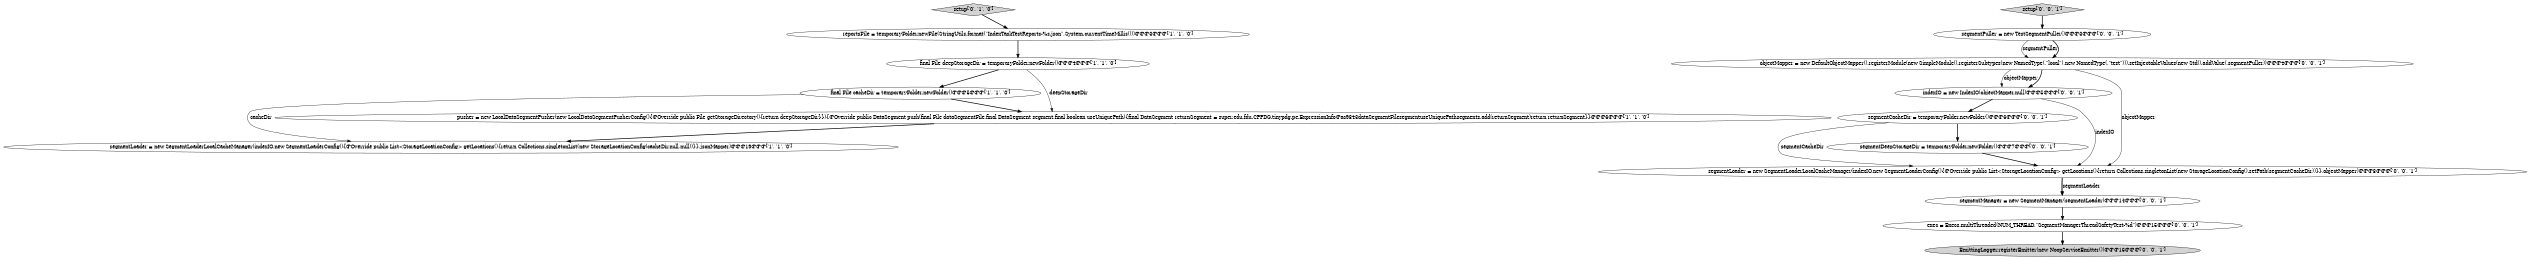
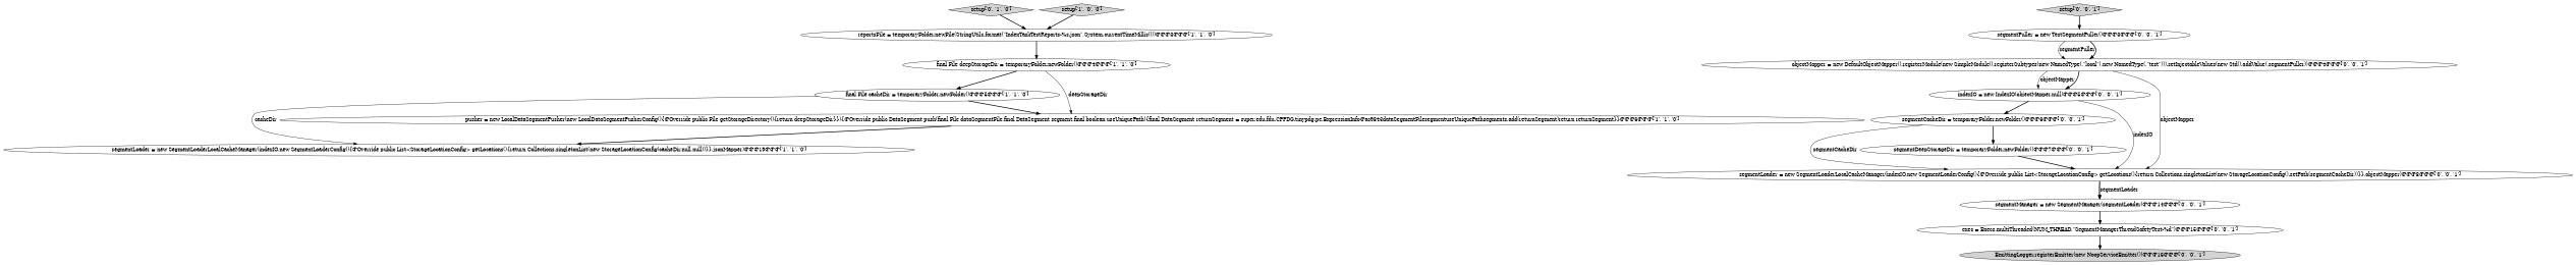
  digraph {
    node [fillcolor=white shape=ellipse style=filled]
    edge [style=bold]
    n1 [label="final File cacheDir = temporaryFolder.newFolder()@@@5@@@['1', '1', '0']"]
    n2 [label="pusher = new LocalDataSegmentPusher(new LocalDataSegmentPusherConfig(){@Override public File getStorageDirectory(){return deepStorageDir}}){@Override public DataSegment push(final File dataSegmentFile,final DataSegment segment,final boolean useUniquePath){final DataSegment returnSegment = super.edu.fdu.CPPDG.tinypdg.pe.ExpressionInfo@ac9843dataSegmentFilesegmentuseUniquePathsegments.add(returnSegment)return returnSegment}}@@@6@@@['1', '1', '0']"]
    n3 [label="segmentLoader = new SegmentLoaderLocalCacheManager(indexIO,new SegmentLoaderConfig(){@Override public List<StorageLocationConfig> getLocations(){return Collections.singletonList(new StorageLocationConfig(cacheDir,null,null))}},jsonMapper)@@@19@@@['1', '1', '0']"]
    n4 [label="indexIO = new IndexIO(objectMapper,null)@@@5@@@['0', '0', '1']"]
    n5 [label="segmentCacheDir = temporaryFolder.newFolder()@@@6@@@['0', '0', '1']"]
    n6 [label="segmentLoader = new SegmentLoaderLocalCacheManager(indexIO,new SegmentLoaderConfig(){@Override public List<StorageLocationConfig> getLocations(){return Collections.singletonList(new StorageLocationConfig().setPath(segmentCacheDir))}},objectMapper)@@@8@@@['0', '0', '1']"]
    n7 [label="segmentDeepStorageDir = temporaryFolder.newFolder()@@@7@@@['0', '0', '1']"]
    n8 [label="segmentManager = new SegmentManager(segmentLoader)@@@14@@@['0', '0', '1']"]
    n9 [fillcolor=lightgray label="setup['0', '1', '0']" shape=diamond]
    n10 [label="reportsFile = temporaryFolder.newFile(StringUtils.format(\"IndexTaskTestReports-%s.json\",System.currentTimeMillis()))@@@3@@@['1', '1', '0']"]
    n11 [label="final File deepStorageDir = temporaryFolder.newFolder()@@@4@@@['1', '1', '0']"]
    n12 [label="objectMapper = new DefaultObjectMapper().registerModule(new SimpleModule().registerSubtypes(new NamedType(,\"local\"),new NamedType(,\"test\"))).setInjectableValues(new Std().addValue(,segmentPuller))@@@4@@@['0', '0', '1']"]
    n13 [fillcolor=lightgray label="setup['0', '0', '1']" shape=diamond]
    n14 [label="segmentPuller = new TestSegmentPuller()@@@3@@@['0', '0', '1']"]
    n15 [label="exec = Execs.multiThreaded(NUM_THREAD,\"SegmentManagerThreadSafetyTest-%d\")@@@15@@@['0', '0', '1']"]
    n16 [fillcolor=lightgray label="EmittingLogger.registerEmitter(new NoopServiceEmitter())@@@16@@@['0', '0', '1']"]
+   n17 [fillcolor=lightgray label="setup['1', '0', '0']" shape=diamond]
    n1 -> n2
    n1 -> n3 [label=cacheDir style=solid]
    n2 -> n3
    n4 -> n5
    n4 -> n6 [label=indexIO style=solid]
    n5 -> n6 [label=segmentCacheDir style=solid]
    n5 -> n7
    n6 -> n8
    n6 -> n8 [label=segmentLoader style=solid]
    n7 -> n6
    n8 -> n15
    n9 -> n10
    n10 -> n11
    n11 -> n1
    n11 -> n2 [label=deepStorageDir style=solid]
    n12 -> n4 [label=objectMapper style=solid]
    n12 -> n4
    n12 -> n6 [label=objectMapper style=solid]
    n13 -> n14
    n14 -> n12 [label=segmentPuller style=solid]
    n14 -> n12
    n15 -> n16
+   n17 -> n10
  }
